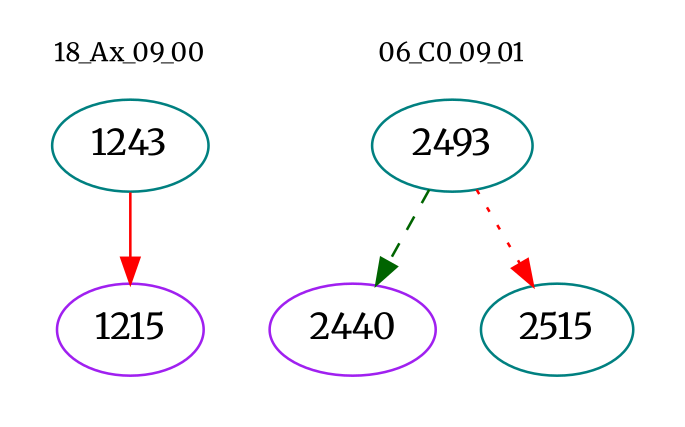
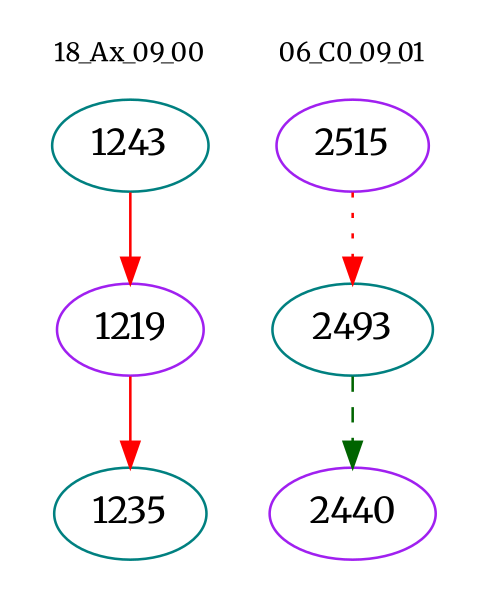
  digraph {
    fontname=Merriweather
    node [color=purple fontname=Merriweather]
    edge [color=red fontname=Merriweather style=solid]
-   n1 [label=1215]
+   n1 [label=1219]
+   n2 [color=teal label=1235]
    n3 [color=teal label=1243]
    n4 [color=teal label=2493]
    n5 [label=2440]
-   n6 [color=teal label=2515]
+   n6 [label=2515]
    subgraph cluster_1 {
      color=white
      fontsize=10
      label="18_Ax_09_00"
      n1
+     n2
      n3
    }
    subgraph cluster_2 {
      color=white
      fontsize=10
      label="06_C0_09_01"
      n4
      n5
      n6
    }
+   n1 -> n2
    n3 -> n1
    n4 -> n5 [color=darkgreen style=dashed]
-   n4 -> n6 [style=dotted]
+   n6 -> n4 [style=dotted]
  }
